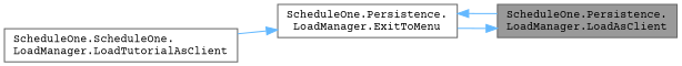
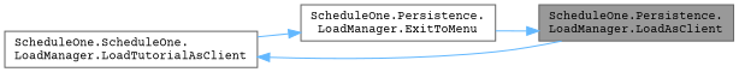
  digraph {
    fontname="Courier Prime"
    rankdir=RL
    node [color=grey40 fillcolor=white fontname="Courier Prime" fontsize=10 shape=box style=filled]
    edge [color=steelblue1 dir=back fontname="Courier Prime" fontsize=10 labelfontname=Helvetica labelfontsize=10 style=solid]
    n1 [color=gray40 fillcolor=grey60 fontcolor=black height=0.2 label="ScheduleOne.Persistence.\lLoadManager.LoadAsClient" width=0.4]
    n2 [height=0.2 label="ScheduleOne.Persistence.\lLoadManager.ExitToMenu" width=0.4]
    n3 [height=0.2 label="ScheduleOne.ScheduleOne.\lLoadManager.LoadTutorialAsClient" width=0.4]
    n1 -> n2
-   n2 -> n1
+   n3 -> n1
    n2 -> n3
  }
